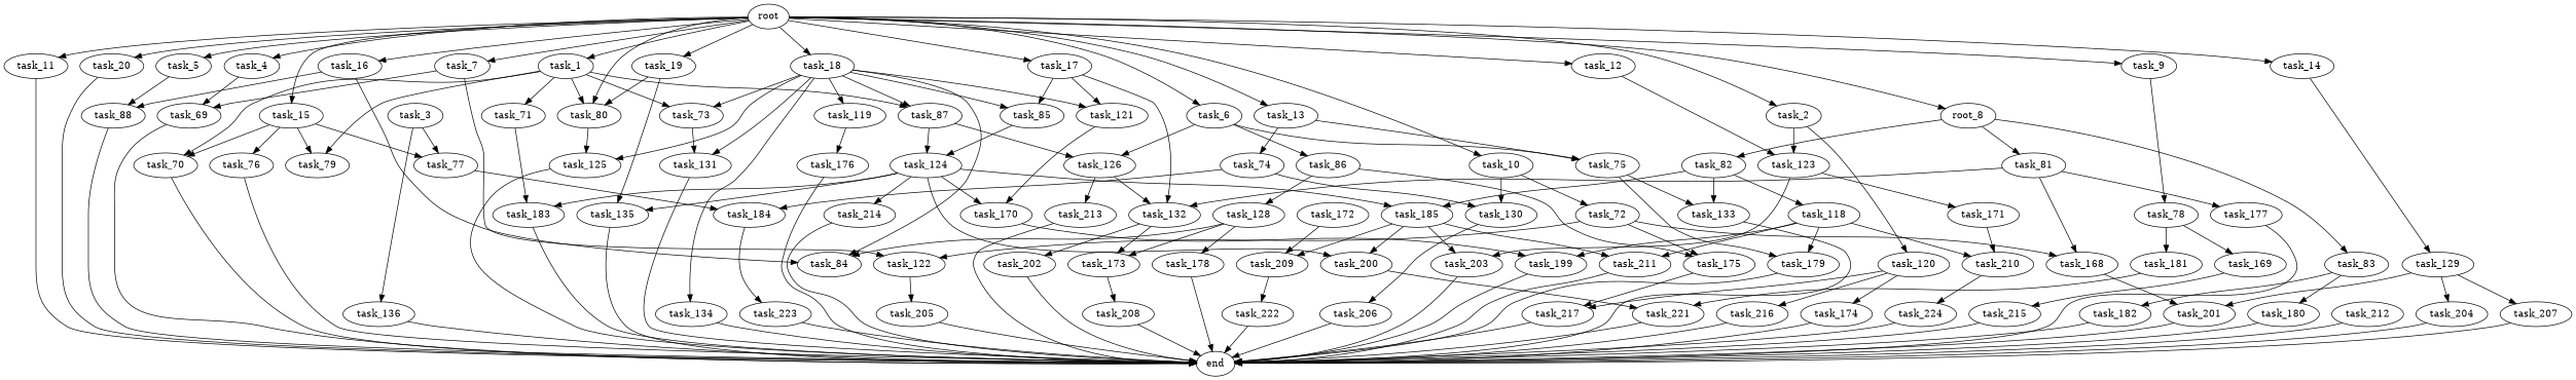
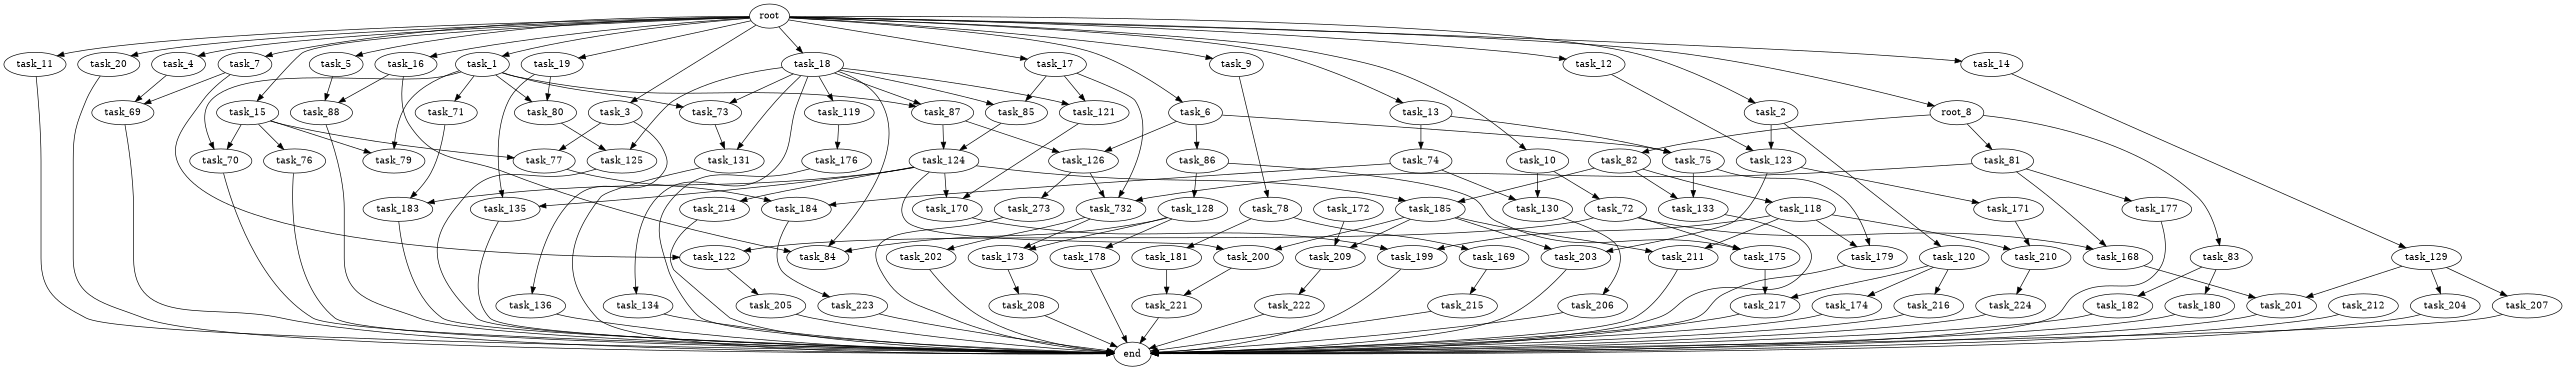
  digraph {
    root
    task_1
    task_2
    task_3
    task_4
    task_5
    task_6
    task_7
    n9 [label=root_8]
    task_9
    task_10
    task_11
    task_12
    task_13
    task_14
    task_15
    task_16
    task_17
    task_18
    task_19
    task_20
    task_70
    task_71
    task_73
    task_79
    task_80
    task_87
    task_120
    task_123
    task_77
    task_136
    task_69
    task_88
    task_75
    task_86
    task_126
    task_122
    task_81
    task_82
    task_83
    task_78
    task_72
    task_130
    end
    task_74
    task_129
    task_76
    task_84
    task_85
    task_121
-   task_132
+   task_132 [label=task_732]
    task_119
    task_125
    task_131
    task_134
    task_135
    task_183
    task_124
    task_174
    task_216
    task_217
    task_171
    task_203
    task_184
    task_133
    task_179
    task_175
    task_128
-   task_213
+   task_213 [label=task_273]
    task_205
    task_168
    task_177
    task_118
    task_185
    task_180
    task_182
    task_169
    task_181
    task_206
    task_201
    task_204
    task_207
    task_170
    task_202
    task_173
    task_176
    task_223
    task_215
    task_221
    task_199
    task_210
    task_211
    task_200
    task_209
    task_178
    task_214
    task_224
    task_172
    task_212
    task_208
    task_222
    root -> task_1
    root -> task_2
-   root -> task_80
+   root -> task_3
    root -> task_4
    root -> task_5
    root -> task_6
    root -> task_7
    root -> n9
    root -> task_9
    root -> task_10
    root -> task_11
    root -> task_12
    root -> task_13
    root -> task_14
    root -> task_15
    root -> task_16
    root -> task_17
    root -> task_18
    root -> task_19
    root -> task_20
    task_1 -> task_70
    task_1 -> task_71
    task_1 -> task_73
    task_1 -> task_79
    task_1 -> task_80
    task_1 -> task_87
    task_2 -> task_120
    task_2 -> task_123
    task_3 -> task_77
    task_3 -> task_136
    task_4 -> task_69
    task_5 -> task_88
    task_6 -> task_75
    task_6 -> task_86
    task_6 -> task_126
    task_7 -> task_69
    task_7 -> task_122
    n9 -> task_81
    n9 -> task_82
    n9 -> task_83
    task_9 -> task_78
    task_10 -> task_72
    task_10 -> task_130
    task_11 -> end
    task_12 -> task_123
    task_13 -> task_75
    task_13 -> task_74
    task_14 -> task_129
    task_15 -> task_70
    task_15 -> task_79
    task_15 -> task_77
    task_15 -> task_76
    task_16 -> task_88
    task_16 -> task_84
    task_17 -> task_85
    task_17 -> task_121
    task_17 -> task_132
    task_18 -> task_73
    task_18 -> task_87
    task_18 -> task_84
    task_18 -> task_85
    task_18 -> task_121
    task_18 -> task_119
    task_18 -> task_125
    task_18 -> task_131
    task_18 -> task_134
    task_19 -> task_80
    task_19 -> task_135
    task_20 -> end
    task_70 -> end
    task_71 -> task_183
    task_73 -> task_131
    task_80 -> task_125
    task_87 -> task_126
    task_87 -> task_124
    task_120 -> task_174
    task_120 -> task_216
    task_120 -> task_217
    task_123 -> task_171
    task_123 -> task_203
    task_77 -> task_184
    task_136 -> end
    task_69 -> end
    task_88 -> end
    task_75 -> task_133
    task_75 -> task_179
    task_86 -> task_175
    task_86 -> task_128
    task_126 -> task_132
    task_126 -> task_213
    task_122 -> task_205
    task_81 -> task_132
    task_81 -> task_168
    task_81 -> task_177
    task_82 -> task_133
    task_82 -> task_118
    task_82 -> task_185
    task_83 -> task_180
    task_83 -> task_182
    task_78 -> task_169
    task_78 -> task_181
    task_72 -> task_122
    task_72 -> task_175
    task_72 -> task_168
    task_130 -> task_206
    task_74 -> task_130
    task_74 -> task_184
    task_129 -> task_201
    task_129 -> task_204
    task_129 -> task_207
    task_76 -> end
    task_85 -> task_124
    task_121 -> task_170
    task_132 -> task_202
    task_132 -> task_173
    task_119 -> task_176
    task_125 -> end
    task_131 -> end
    task_134 -> end
    task_135 -> end
    task_183 -> end
    task_124 -> task_135
    task_124 -> task_183
    task_124 -> task_185
    task_124 -> task_170
    task_124 -> task_200
    task_124 -> task_214
    task_174 -> end
    task_216 -> end
    task_217 -> end
    task_171 -> task_210
    task_203 -> end
    task_184 -> task_223
    task_133 -> end
    task_179 -> end
    task_175 -> task_217
    task_128 -> task_84
    task_128 -> task_173
    task_128 -> task_178
    task_213 -> end
    task_205 -> end
    task_168 -> task_201
    task_177 -> end
    task_118 -> task_179
    task_118 -> task_199
    task_118 -> task_210
    task_118 -> task_211
    task_185 -> task_203
    task_185 -> task_211
    task_185 -> task_200
    task_185 -> task_209
    task_180 -> end
    task_182 -> end
    task_169 -> task_215
    task_181 -> task_221
    task_206 -> end
    task_201 -> end
    task_204 -> end
    task_207 -> end
    task_170 -> task_199
    task_202 -> end
    task_173 -> task_208
    task_176 -> end
    task_223 -> end
    task_215 -> end
    task_221 -> end
    task_199 -> end
    task_210 -> task_224
    task_211 -> end
    task_200 -> task_221
    task_209 -> task_222
    task_178 -> end
    task_214 -> end
    task_224 -> end
    task_172 -> task_209
    task_212 -> end
    task_208 -> end
    task_222 -> end
  }
